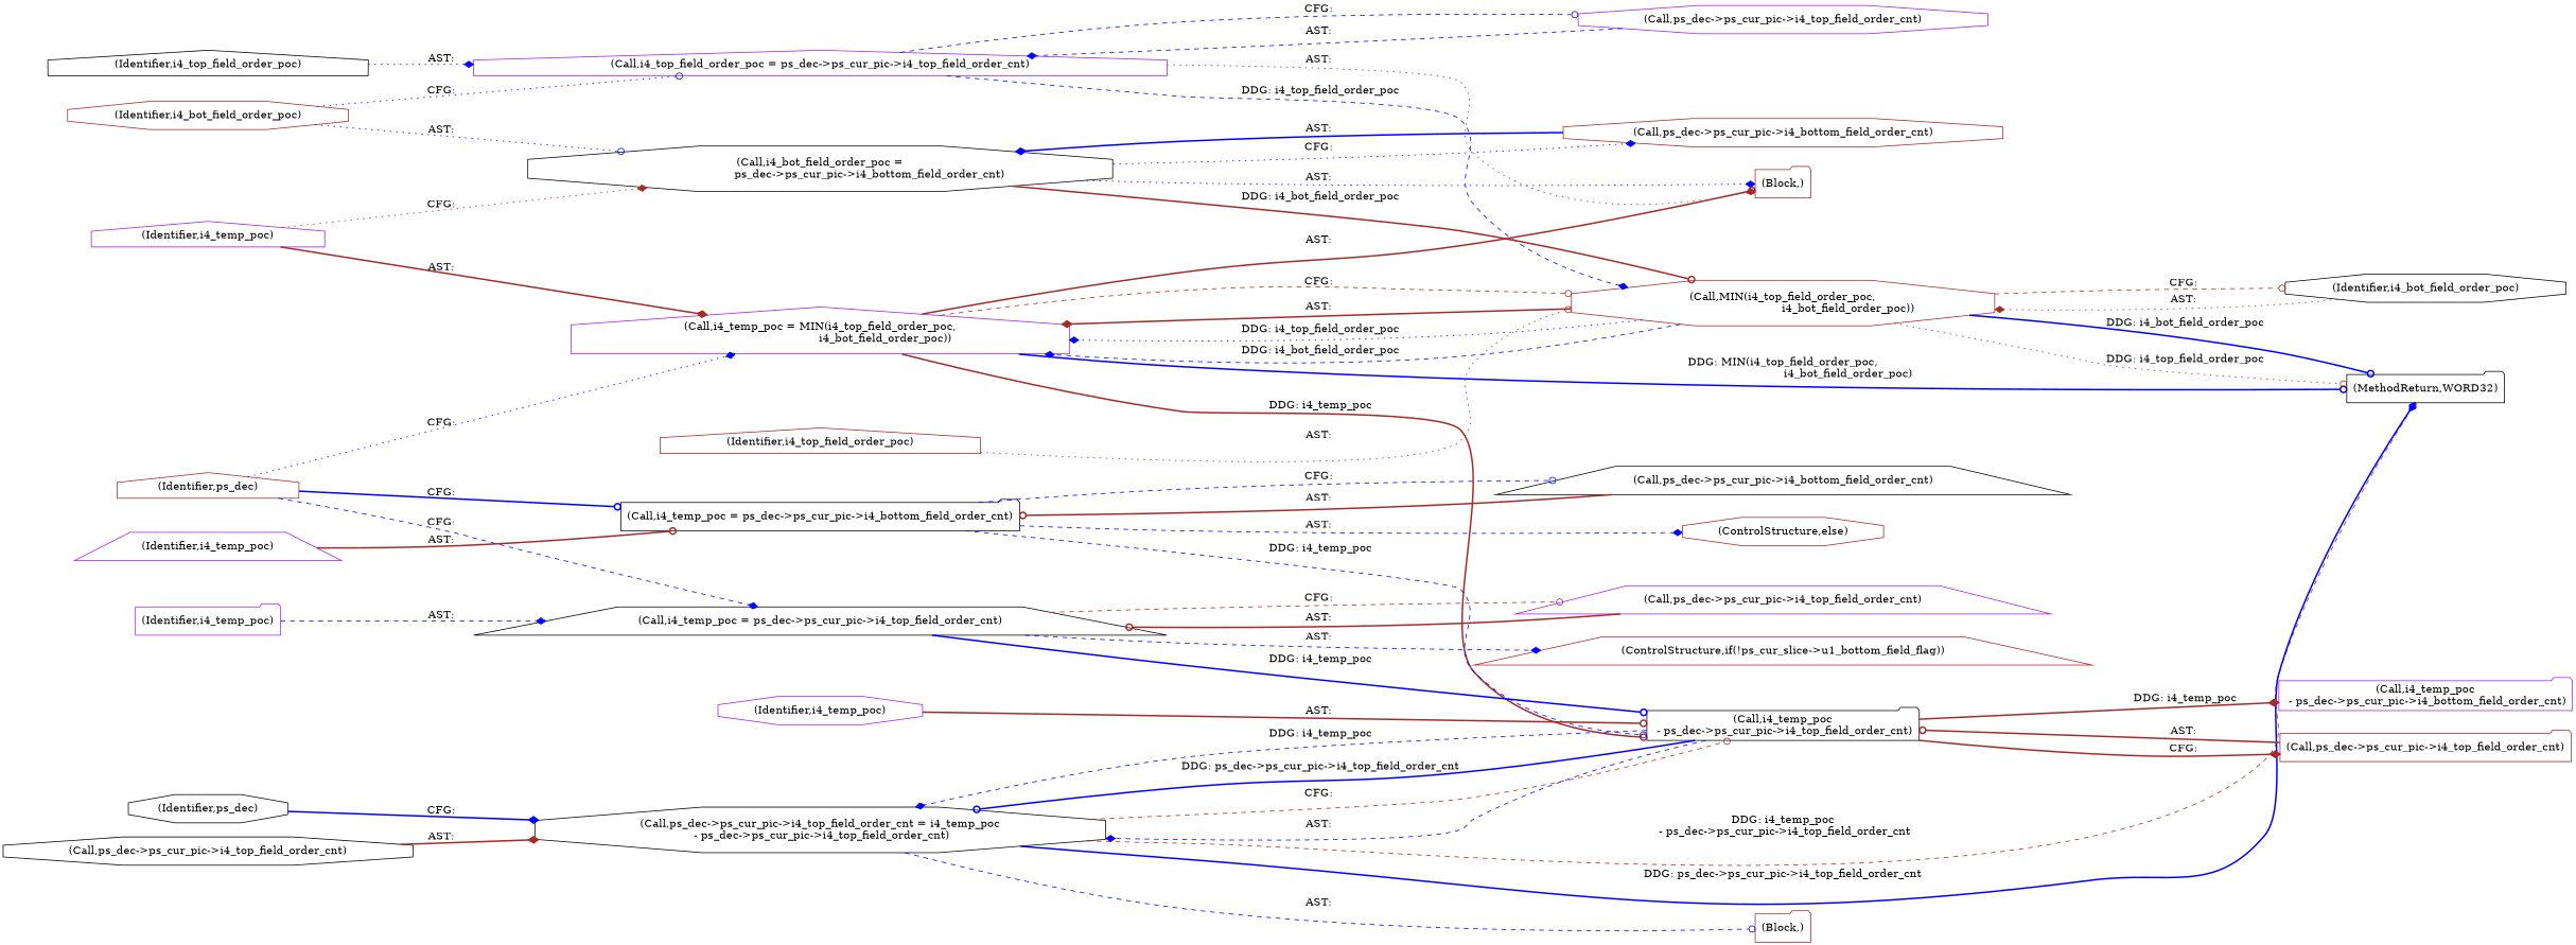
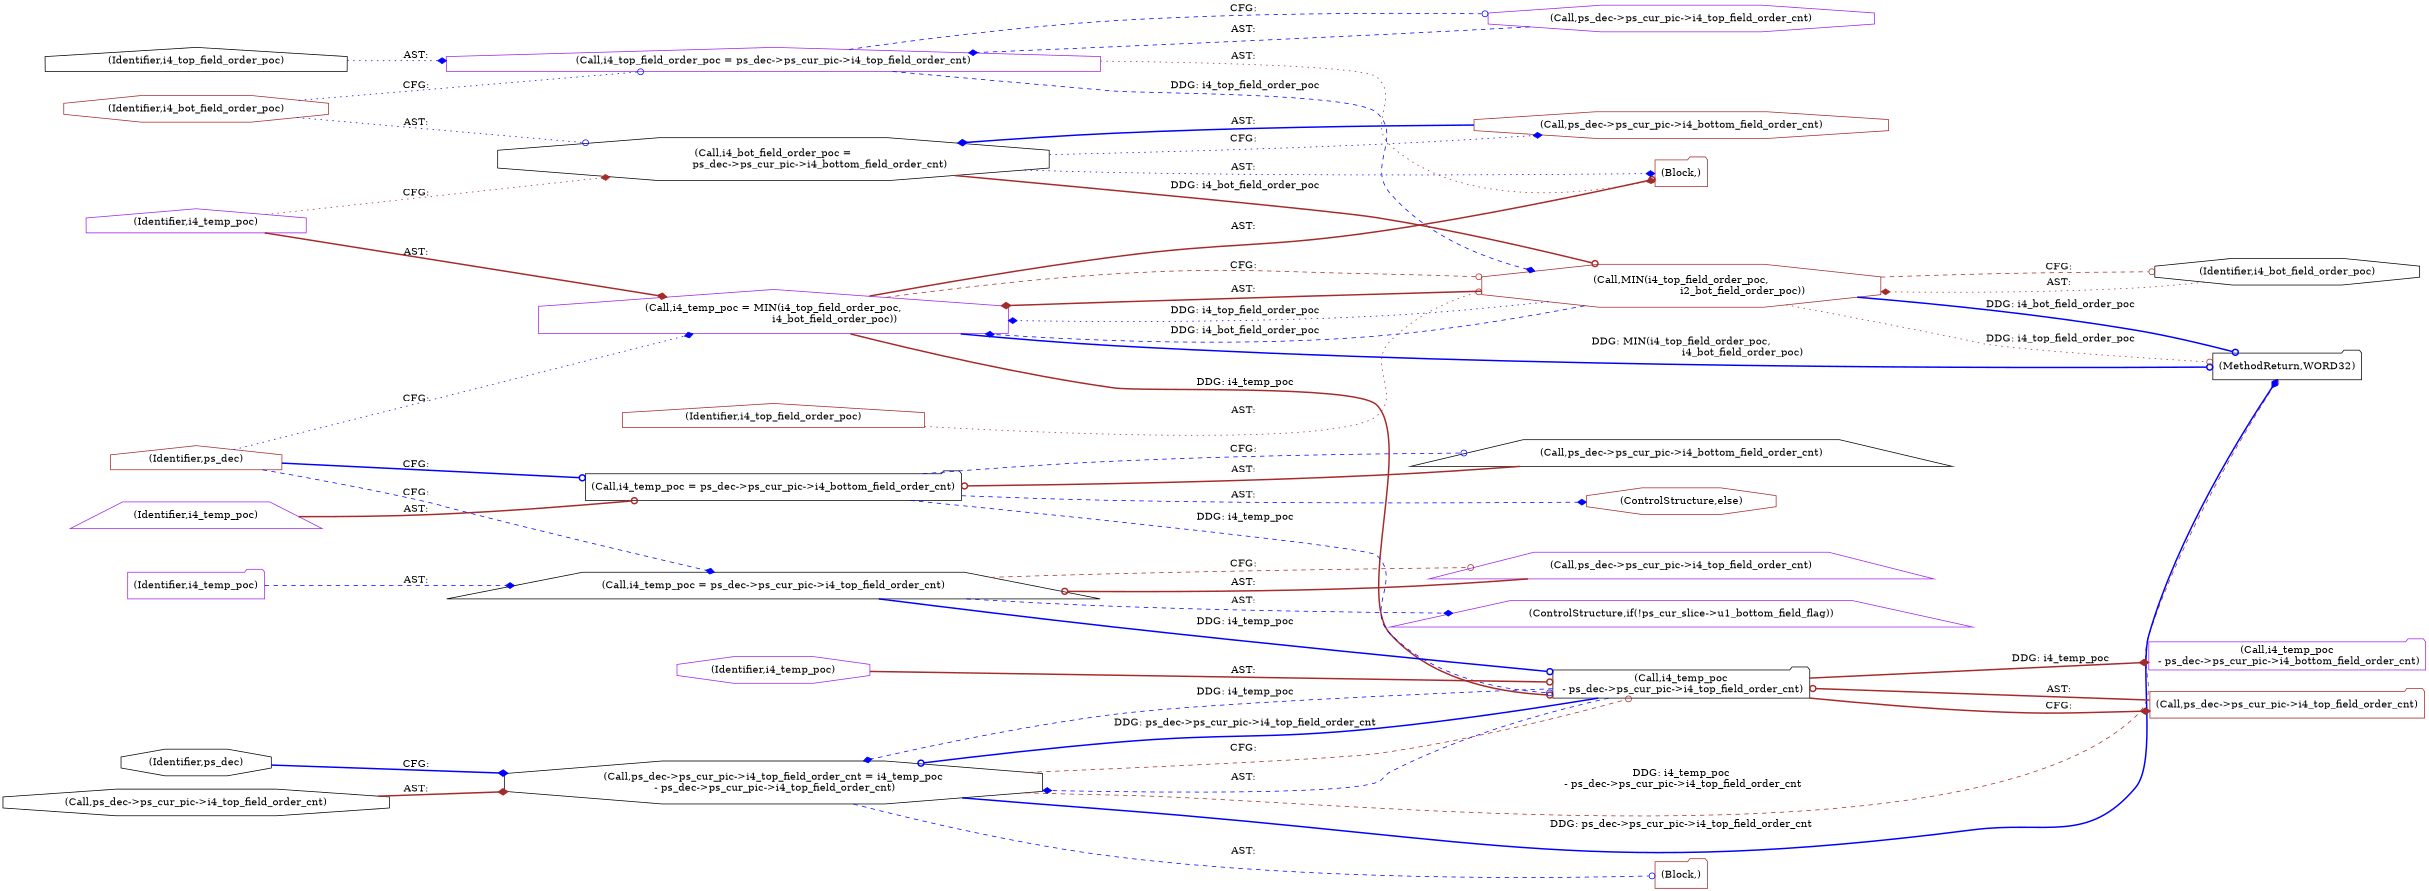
  digraph {
    rankdir=LR
    node [color=black shape=octagon]
    edge [arrowhead=odot color=blue style=bold]
    n1 [label="(Call,ps_dec->ps_cur_pic->i4_top_field_order_cnt = i4_temp_poc\n - ps_dec->ps_cur_pic->i4_top_field_order_cnt)"]
    n2 [label="(Call,i4_temp_poc\n - ps_dec->ps_cur_pic->i4_top_field_order_cnt)" shape=folder]
    n3 [label="(MethodReturn,WORD32)" shape=folder]
    n4 [color=brown label="(Block,)" shape=folder]
    n5 [color=brown label="(Call,ps_dec->ps_cur_pic->i4_top_field_order_cnt)" shape=folder]
    n6 [color=purple label="(Call,i4_temp_poc\n - ps_dec->ps_cur_pic->i4_bottom_field_order_cnt)" shape=folder]
    n7 [color=purple label="(Call,i4_temp_poc = MIN(i4_top_field_order_poc,\n                                     i4_bot_field_order_poc))" shape=house]
-   n8 [color=brown label="(Call,MIN(i4_top_field_order_poc,\n                                     i4_bot_field_order_poc))"]
+   n8 [color=brown label="(Call,MIN(i4_top_field_order_poc,\n                                     i2_bot_field_order_poc))"]
    n9 [color=brown label="(Block,)" shape=folder]
    n10 [label="(Identifier,i4_bot_field_order_poc)"]
    n11 [color=purple label="(Call,i4_top_field_order_poc = ps_dec->ps_cur_pic->i4_top_field_order_cnt)" shape=house]
    n12 [color=purple label="(Call,ps_dec->ps_cur_pic->i4_top_field_order_cnt)"]
    n13 [label="(Call,i4_bot_field_order_poc =\n                            ps_dec->ps_cur_pic->i4_bottom_field_order_cnt)"]
    n14 [color=brown label="(Call,ps_dec->ps_cur_pic->i4_bottom_field_order_cnt)"]
    n15 [label="(Call,i4_temp_poc = ps_dec->ps_cur_pic->i4_bottom_field_order_cnt)" shape=folder]
    n16 [label="(Call,ps_dec->ps_cur_pic->i4_bottom_field_order_cnt)" shape=trapezium]
    n17 [color=brown label="(ControlStructure,else)"]
    n18 [label="(Call,i4_temp_poc = ps_dec->ps_cur_pic->i4_top_field_order_cnt)" shape=trapezium]
    n19 [color=purple label="(Call,ps_dec->ps_cur_pic->i4_top_field_order_cnt)" shape=trapezium]
-   n20 [color=brown label="(ControlStructure,if(!ps_cur_slice->u1_bottom_field_flag))" shape=trapezium]
+   n20 [color=purple label="(ControlStructure,if(!ps_cur_slice->u1_bottom_field_flag))" shape=trapezium]
    n21 [label="(Identifier,ps_dec)"]
    n22 [color=purple label="(Identifier,i4_temp_poc)"]
    n23 [color=brown label="(Identifier,i4_bot_field_order_poc)"]
    n24 [color=brown label="(Identifier,i4_top_field_order_poc)" shape=house]
    n25 [label="(Call,ps_dec->ps_cur_pic->i4_top_field_order_cnt)"]
    n26 [color=purple label="(Identifier,i4_temp_poc)" shape=house]
    n27 [color=purple label="(Identifier,i4_temp_poc)" shape=trapezium]
    n28 [color=purple label="(Identifier,i4_temp_poc)" shape=folder]
    n29 [label="(Identifier,i4_top_field_order_poc)" shape=house]
    n30 [color=brown label="(Identifier,ps_dec)" shape=house]
    n1 -> n2 [color=brown label="CFG: " style=dashed]
    n1 -> n3 [color=brown label="DDG: i4_temp_poc\n - ps_dec->ps_cur_pic->i4_top_field_order_cnt" style=dashed]
    n1 -> n3 [arrowhead=diamond label="DDG: ps_dec->ps_cur_pic->i4_top_field_order_cnt"]
    n1 -> n4 [label="AST: " style=dashed]
    n2 -> n1 [arrowhead=diamond label="AST: " style=dashed]
    n2 -> n1 [arrowhead=diamond label="DDG: i4_temp_poc" style=dashed]
    n2 -> n1 [label="DDG: ps_dec->ps_cur_pic->i4_top_field_order_cnt"]
    n2 -> n5 [arrowhead=diamond color=brown label="CFG: "]
    n2 -> n6 [arrowhead=diamond color=brown label="DDG: i4_temp_poc"]
    n5 -> n2 [color=brown label="AST: "]
    n7 -> n2 [color=brown label="DDG: i4_temp_poc"]
    n7 -> n3 [label="DDG: MIN(i4_top_field_order_poc,\n                                     i4_bot_field_order_poc)"]
    n7 -> n8 [color=brown label="CFG: " style=dashed]
    n7 -> n9 [color=brown label="AST: "]
    n8 -> n3 [label="DDG: i4_bot_field_order_poc"]
    n8 -> n3 [color=brown label="DDG: i4_top_field_order_poc" style=dotted]
    n8 -> n7 [arrowhead=diamond color=brown label="AST: "]
    n8 -> n7 [arrowhead=diamond label="DDG: i4_top_field_order_poc" style=dotted]
    n8 -> n7 [arrowhead=diamond label="DDG: i4_bot_field_order_poc" style=dashed]
    n8 -> n10 [color=brown label="CFG: " style=dashed]
    n10 -> n8 [arrowhead=diamond color=brown label="AST: " style=dotted]
    n11 -> n8 [arrowhead=diamond label="DDG: i4_top_field_order_poc" style=dashed]
    n11 -> n9 [arrowhead=diamond color=brown label="AST: " style=dotted]
    n11 -> n12 [label="CFG: " style=dashed]
    n12 -> n11 [arrowhead=diamond label="AST: " style=dashed]
    n13 -> n8 [color=brown label="DDG: i4_bot_field_order_poc"]
    n13 -> n9 [arrowhead=diamond label="AST: " style=dotted]
    n13 -> n14 [arrowhead=diamond label="CFG: " style=dotted]
    n14 -> n13 [arrowhead=diamond label="AST: "]
    n15 -> n2 [label="DDG: i4_temp_poc" style=dashed]
    n15 -> n16 [label="CFG: " style=dashed]
    n15 -> n17 [arrowhead=diamond label="AST: " style=dashed]
    n16 -> n15 [color=brown label="AST: "]
    n18 -> n2 [label="DDG: i4_temp_poc"]
    n18 -> n19 [color=brown label="CFG: " style=dashed]
    n18 -> n20 [arrowhead=diamond label="AST: " style=dashed]
    n19 -> n18 [color=brown label="AST: "]
    n21 -> n1 [arrowhead=diamond label="CFG: "]
    n22 -> n2 [color=brown label="AST: "]
    n23 -> n11 [label="CFG: " style=dotted]
    n23 -> n13 [label="AST: " style=dotted]
    n24 -> n8 [color=brown label="AST: " style=dotted]
    n25 -> n1 [arrowhead=diamond color=brown label="AST: "]
    n26 -> n7 [arrowhead=diamond color=brown label="AST: "]
    n26 -> n13 [arrowhead=diamond color=brown label="CFG: " style=dotted]
    n27 -> n15 [color=brown label="AST: "]
    n28 -> n18 [arrowhead=diamond label="AST: " style=dashed]
    n29 -> n11 [arrowhead=diamond label="AST: " style=dotted]
    n30 -> n7 [arrowhead=diamond label="CFG: " style=dotted]
    n30 -> n15 [label="CFG: "]
    n30 -> n18 [arrowhead=diamond label="CFG: " style=dashed]
  }
